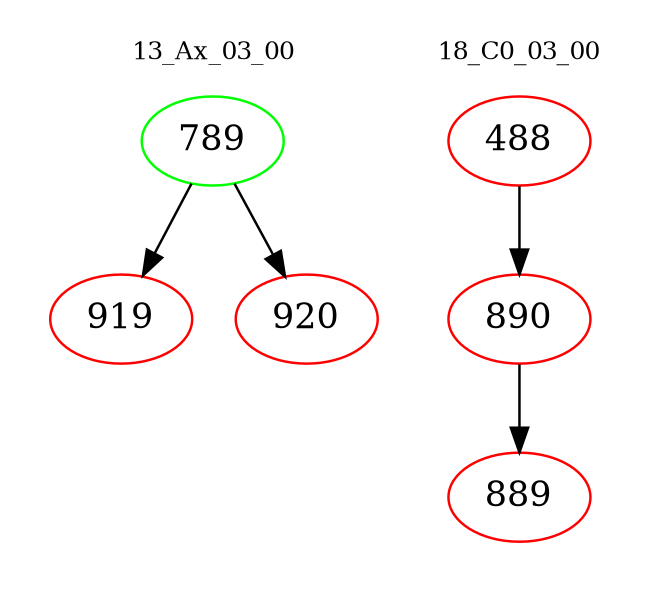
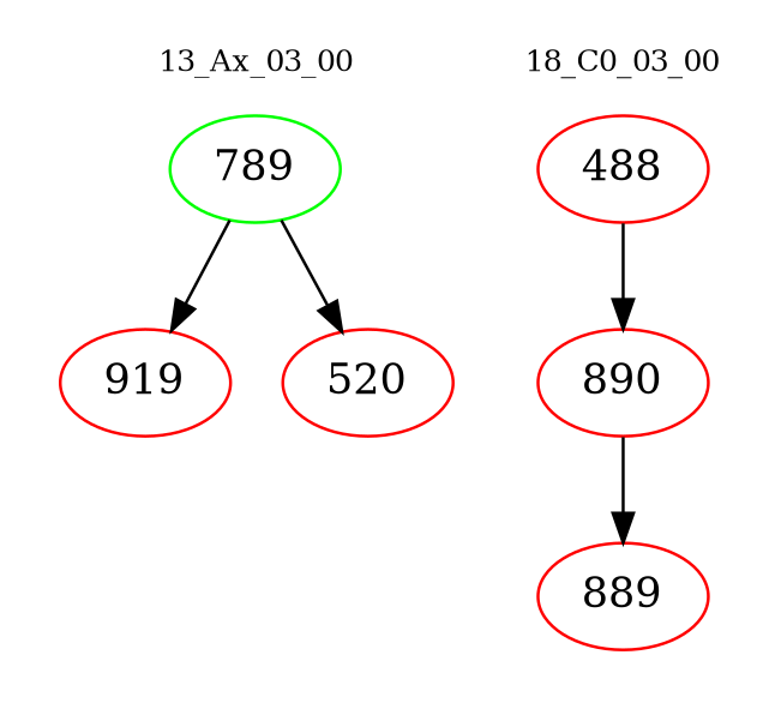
  digraph {
    node [color=red]
    edge [color=black]
    n1 [color=green label=789]
    n2 [label=919]
-   n3 [label=920]
+   n3 [label=520]
    n4 [label=488]
    n5 [label=890]
    n6 [label=889]
    subgraph cluster_1 {
      color=white
      fontsize=10
      label="13_Ax_03_00"
      n1
      n2
      n3
    }
    subgraph cluster_2 {
      color=white
      fontsize=10
      label="18_C0_03_00"
      n4
      n5
      n6
    }
    n1 -> n2
    n1 -> n3
    n4 -> n5
    n5 -> n6
  }
